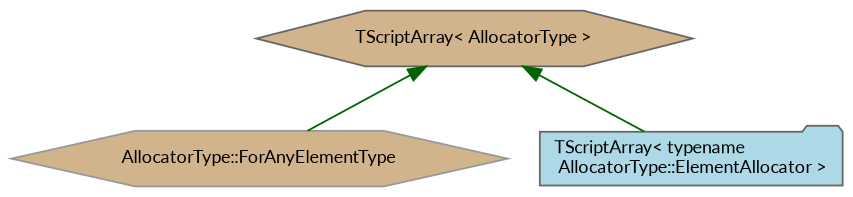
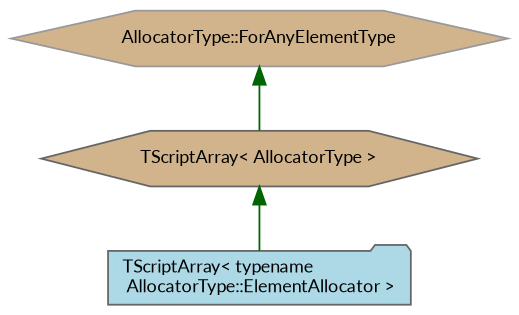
  digraph {
    fontname=Lato
    rankdir=TB
    node [color=grey40 fillcolor=tan fontname=Lato fontsize=10 shape=hexagon style=filled]
    edge [color=darkgreen dir=back fontname=Lato fontsize=10 labelfontname=Helvetica labelfontsize=10 style=solid]
    n1 [color=grey60 height=0.2 label="AllocatorType::ForAnyElementType" width=0.4]
    n2 [height=0.2 label="TScriptArray\< AllocatorType \>" width=0.4]
    n3 [fillcolor=lightblue height=0.2 label="TScriptArray\< typename\l AllocatorType::ElementAllocator \>" shape=folder width=0.4]
-   n2 -> n1
+   n1 -> n2
    n2 -> n3
  }
